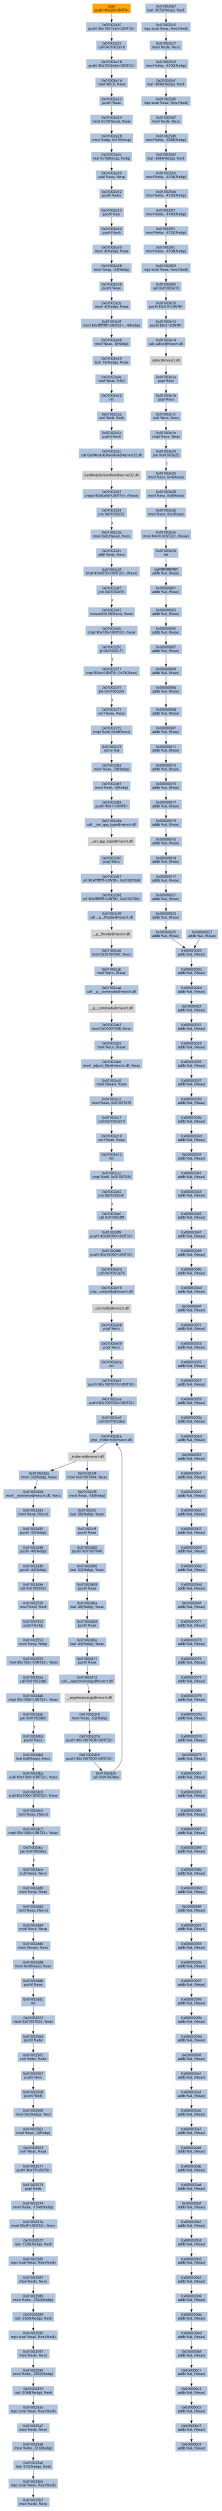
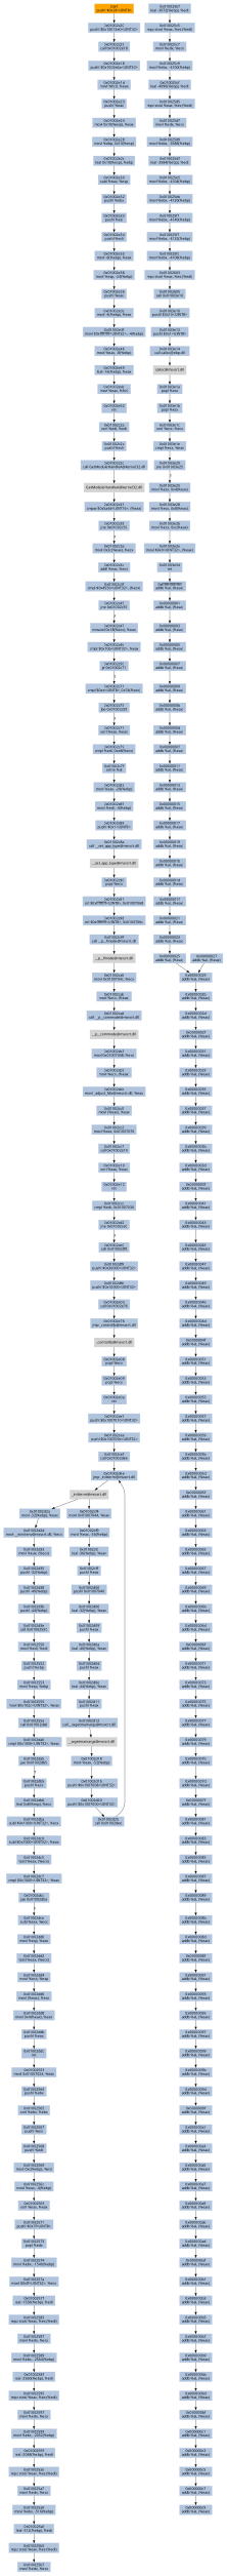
  digraph {
    fontname="Noto Sans"
    node [color=lightsteelblue fillcolor=lightsteelblue fontname="Noto Sans" shape=rectangle style=filled]
    edge [color="#000000" fontname="Noto Sans"]
    n1 [color=lightgrey fillcolor=orange label="start\npushl $0x28<UINT8>"]
    n2 [label="0x01002c20\npushl $0x10013e0<UINT32>"]
    n3 [label="0x01002c25\ncall 0x01002e18"]
    n4 [label="0x01002e18\npushl $0x1002e6a<UINT32>"]
    n5 [label="0x01002e1d\nmovl %fs:0, %eax"]
    n6 [label="0x01002e23\npushl %eax"]
    n7 [label="0x01002e24\nmovl 0x10(%esp), %eax"]
    n8 [label="0x01002e28\nmovl %ebp, 0x10(%esp)"]
    n9 [label="0x01002e2c\nleal 0x10(%esp), %ebp"]
    n10 [label="0x01002e30\nsubl %eax, %esp"]
    n11 [label="0x01002e32\npushl %ebx"]
    n12 [label="0x01002e33\npushl %esi"]
    n13 [label="0x01002e34\npushl %edi"]
    n14 [label="0x01002e35\nmovl -8(%ebp), %eax"]
    n15 [label="0x01002e38\nmovl %esp, -24(%ebp)"]
    n16 [label="0x01002e3b\npushl %eax"]
    n17 [label="0x01002e3c\nmovl -4(%ebp), %eax"]
    n18 [label="0x01002e3f\nmovl $0xffffffff<UINT32>, -4(%ebp)"]
    n19 [label="0x01002e46\nmovl %eax, -8(%ebp)"]
    n20 [label="0x01002e49\nleal -16(%ebp), %eax"]
    n21 [label="0x01002e4c\nmovl %eax, %fs:0"]
    n22 [label="0x01002e52\nret"]
    n23 [label="0x01002c2a\nxorl %edi, %edi"]
    n24 [label="0x01002c2c\npushl %edi"]
    n25 [label="0x01002c2d\ncall GetModuleHandleA@kernel32.dll"]
    n26 [color=lightgrey fillcolor=lightgrey label="GetModuleHandleA@kernel32.dll"]
    n27 [label="0x01002c33\ncmpw $0x5a4d<UINT16>, (%eax)"]
    n28 [label="0x01002c38\njne 0x01002c59"]
    n29 [label="0x01002c3a\nmovl 0x3c(%eax), %ecx"]
    n30 [label="0x01002c3d\naddl %eax, %ecx"]
    n31 [label="0x01002c3f\ncmpl $0x4550<UINT32>, (%ecx)"]
    n32 [label="0x01002c45\njne 0x01002c59"]
    n33 [label="0x01002c47\nmovzwl 0x18(%ecx), %eax"]
    n34 [label="0x01002c4b\ncmpl $0x10b<UINT32>, %eax"]
    n35 [label="0x01002c50\nje 0x01002c71"]
    n36 [label="0x01002c71\ncmpl $0xe<UINT8>, 0x74(%ecx)"]
    n37 [label="0x01002c75\njbe 0x01002c59"]
    n38 [label="0x01002c77\nxorl %eax, %eax"]
    n39 [label="0x01002c79\ncmpl %edi, 0xe8(%ecx)"]
    n40 [label="0x01002c7f\nsetne %al"]
    n41 [label="0x01002c82\nmovl %eax, -28(%ebp)"]
    n42 [label="0x01002c85\nmovl %edi, -4(%ebp)"]
    n43 [label="0x01002c88\npushl $0x1<UINT8>"]
    n44 [label="0x01002c8a\ncall __set_app_type@msvcrt.dll"]
    n45 [color=lightgrey fillcolor=lightgrey label="__set_app_type@msvcrt.dll"]
    n46 [label="0x01002c90\npopl %ecx"]
    n47 [label="0x01002c91\norl $0xffffffff<UINT8>, 0x01007068"]
    n48 [label="0x01002c98\norl $0xffffffff<UINT8>, 0x0100706c"]
    n49 [label="0x01002c9f\ncall __p__fmode@msvcrt.dll"]
    n50 [color=lightgrey fillcolor=lightgrey label="__p__fmode@msvcrt.dll"]
    n51 [label="0x01002ca5\nmovl 0x0100704c, %ecx"]
    n52 [label="0x01002cab\nmovl %ecx, (%eax)"]
    n53 [label="0x01002cad\ncall __p__commode@msvcrt.dll"]
    n54 [color=lightgrey fillcolor=lightgrey label="__p__commode@msvcrt.dll"]
    n55 [label="0x01002cb3\nmovl 0x01007048, %ecx"]
    n56 [label="0x01002cb9\nmovl %ecx, (%eax)"]
    n57 [label="0x01002cbb\nmovl _adjust_fdiv@msvcrt.dll, %eax"]
    n58 [label="0x01002cc0\nmovl (%eax), %eax"]
    n59 [label="0x01002cc2\nmovl %eax, 0x01007070"]
    n60 [label="0x01002cc7\ncall 0x01002e10"]
    n61 [label="0x01002e10\nxorl %eax, %eax"]
    n62 [label="0x01002e12\nret"]
    n63 [label="0x01002ccc\ncmpl %edi, 0x01007030"]
    n64 [label="0x01002cd2\njne 0x01002ce0"]
    n65 [label="0x01002ce0\ncall 0x01002df9"]
    n66 [label="0x01002df9\npushl $0x30000<UINT32>"]
    n67 [label="0x01002dfe\npushl $0x10000<UINT32>"]
    n68 [label="0x01002e03\ncall 0x01002e76"]
    n69 [label="0x01002e76\njmp _controlfp@msvcrt.dll"]
    n70 [color=lightgrey fillcolor=lightgrey label="_controlfp@msvcrt.dll"]
    n71 [label="0x01002e08\npopl %ecx"]
    n72 [label="0x01002e09\npopl %ecx"]
    n73 [label="0x01002e0a\nret"]
    n74 [label="0x01002ce5\npushl $0x1007010<UINT32>"]
    n75 [label="0x01002cea\npushl $0x100700c<UINT32>"]
    n76 [label="0x01002cef\ncall 0x01002dee"]
    n77 [label="0x01002dee\njmp _initterm@msvcrt.dll"]
    n78 [color=lightgrey fillcolor=lightgrey label="_initterm@msvcrt.dll"]
    n79 [label="0x01002cf4\nmovl 0x01007044, %eax"]
    n80 [label="0x01002d2a\nmovl -32(%ebp), %eax"]
    n81 [label="0x01002cf9\nmovl %eax, -36(%ebp)"]
    n82 [label="0x01002d2d\nmovl __winitenv@msvcrt.dll, %ecx"]
    n83 [label="0x01002cfc\nleal -36(%ebp), %eax"]
    n84 [label="0x01002cff\npushl %eax"]
    n85 [label="0x01002d00\npushl 0x01007040"]
    n86 [label="0x01002d06\nleal -32(%ebp), %eax"]
    n87 [label="0x01002d09\npushl %eax"]
    n88 [label="0x01002d0a\nleal -40(%ebp), %eax"]
    n89 [label="0x01002d0d\npushl %eax"]
    n90 [label="0x01002d0e\nleal -44(%ebp), %eax"]
    n91 [label="0x01002d11\npushl %eax"]
    n92 [label="0x01002d12\ncall __wgetmainargs@msvcrt.dll"]
    n93 [color=lightgrey fillcolor=lightgrey label="__wgetmainargs@msvcrt.dll"]
    n94 [label="0x01002d18\nmovl %eax, -52(%ebp)"]
    n95 [label="0x01002d1b\npushl $0x1007008<UINT32>"]
    n96 [label="0x01002d20\npushl $0x1007000<UINT32>"]
    n97 [label="0x01002d25\ncall 0x01002dee"]
    n98 [label="0x01002d33\nmovl %eax, (%ecx)"]
    n99 [label="0x01002d35\npushl -32(%ebp)"]
    n100 [label="0x01002d38\npushl -40(%ebp)"]
    n101 [label="0x01002d3b\npushl -44(%ebp)"]
    n102 [label="0x01002d3e\ncall 0x01002550"]
    n103 [label="0x01002550\nmovl %edi, %edi"]
    n104 [label="0x01002552\npushl %ebp"]
    n105 [label="0x01002553\nmovl %esp, %ebp"]
    n106 [label="0x01002555\nmovl $0x102c<UINT32>, %eax"]
    n107 [label="0x0100255a\ncall 0x01002da0"]
    n108 [label="0x01002da0\ncmpl $0x1000<UINT32>, %eax"]
    n109 [label="0x01002da5\njae 0x01002db5"]
    n110 [label="0x01002db5\npushl %ecx"]
    n111 [label="0x01002db6\nleal 0x8(%esp), %ecx"]
    n112 [label="0x01002dba\nsubl $0x1000<UINT32>, %ecx"]
    n113 [label="0x01002dc0\nsubl $0x1000<UINT32>, %eax"]
    n114 [label="0x01002dc5\ntestl %eax, (%ecx)"]
    n115 [label="0x01002dc7\ncmpl $0x1000<UINT32>, %eax"]
    n116 [label="0x01002dcc\njae 0x01002dba"]
    n117 [label="0x01002dce\nsubl %eax, %ecx"]
    n118 [label="0x01002dd0\nmovl %esp, %eax"]
    n119 [label="0x01002dd2\ntestl %eax, (%ecx)"]
    n120 [label="0x01002dd4\nmovl %ecx, %esp"]
    n121 [label="0x01002dd6\nmovl (%eax), %ecx"]
    n122 [label="0x01002dd8\nmovl 0x4(%eax), %eax"]
    n123 [label="0x01002ddb\npushl %eax"]
    n124 [label="0x01002ddc\nret"]
    n125 [label="0x0100255f\nmovl 0x01007024, %eax"]
    n126 [label="0x01002564\npushl %ebx"]
    n127 [label="0x01002565\nxorl %ebx, %ebx"]
    n128 [label="0x01002567\npushl %esi"]
    n129 [label="0x01002568\npushl %edi"]
    n130 [label="0x01002569\nmovl 0xc(%ebp), %esi"]
    n131 [label="0x0100256c\nmovl %eax, -4(%ebp)"]
    n132 [label="0x0100256f\nxorl %eax, %eax"]
    n133 [label="0x01002571\npushl $0x7f<UINT8>"]
    n134 [label="0x01002573\npopl %edx"]
    n135 [label="0x01002574\nmovl %ebx, -1540(%ebp)"]
    n136 [label="0x0100257a\nmovl $0xff<UINT32>, %ecx"]
    n137 [label="0x0100257f\nleal -1536(%ebp), %edi"]
    n138 [label="0x01002585\nrepz stosl %eax, %es:(%edi)"]
    n139 [label="0x01002587\nmovl %edx, %ecx"]
    n140 [label="0x01002589\nmovl %ebx, -2564(%ebp)"]
    n141 [label="0x0100258f\nleal -2560(%ebp), %edi"]
    n142 [label="0x01002595\nrepz stosl %eax, %es:(%edi)"]
    n143 [label="0x01002597\nmovl %edx, %ecx"]
    n144 [label="0x01002599\nmovl %ebx, -2052(%ebp)"]
    n145 [label="0x0100259f\nleal -2048(%ebp), %edi"]
    n146 [label="0x010025a5\nrepz stosl %eax, %es:(%edi)"]
    n147 [label="0x010025a7\nmovl %edx, %ecx"]
    n148 [label="0x010025a9\nmovl %ebx, -516(%ebp)"]
    n149 [label="0x010025af\nleal -512(%ebp), %edi"]
    n150 [label="0x010025b5\nrepz stosl %eax, %es:(%edi)"]
    n151 [label="0x010025b7\nmovl %edx, %ecx"]
    n152 [label="0x010025bf\nleal -3072(%ebp), %edi"]
    n153 [label="0x010025c5\nrepz stosl %eax, %es:(%edi)"]
    n154 [label="0x010025c7\nmovl %edx, %ecx"]
    n155 [label="0x010025c9\nmovl %ebx, -4100(%ebp)"]
    n156 [label="0x010025cf\nleal -4096(%ebp), %edi"]
    n157 [label="0x010025d5\nrepz stosl %eax, %es:(%edi)"]
    n158 [label="0x010025d7\nmovl %edx, %ecx"]
    n159 [label="0x010025d9\nmovl %ebx, -3588(%ebp)"]
    n160 [label="0x010025df\nleal -3584(%ebp), %edi"]
    n161 [label="0x010025e5\nmovl %ebx, -4104(%ebp)"]
    n162 [label="0x010025eb\nmovl %ebx, -4120(%ebp)"]
    n163 [label="0x010025f1\nmovl %ebx, -4140(%ebp)"]
    n164 [label="0x010025f7\nmovl %ebx, -4132(%ebp)"]
    n165 [label="0x010025fd\nmovl %ebx, -4108(%ebp)"]
    n166 [label="0x01002603\nrepz stosl %eax, %es:(%edi)"]
    n167 [label="0x01002605\ncall 0x01003e10"]
    n168 [label="0x01003e10\npushl $0x10<UINT8>"]
    n169 [label="0x01003e12\npushl $0x1<UINT8>"]
-   n170 [label="0x01003e14\ncall calloc@msvcrt.dll"]
+   n170 [label="0x01003e14\ncall calloc@ebp.dll"]
    n171 [color=lightgrey fillcolor=lightgrey label="calloc@msvcrt.dll"]
    n172 [label="0x01003e1a\npopl %ecx"]
    n173 [label="0x01003e1b\npopl %ecx"]
    n174 [label="0x01003e1c\nxorl %ecx, %ecx"]
    n175 [label="0x01003e1e\ncmpl %ecx, %eax"]
    n176 [label="0x01003e20\njne 0x01003e25"]
    n177 [label="0x01003e25\nmovl %ecx, 0x4(%eax)"]
    n178 [label="0x01003e28\nmovl %ecx, 0x8(%eax)"]
    n179 [label="0x01003e2b\nmovl %ecx, 0xc(%eax)"]
    n180 [label="0x01003e2e\nmovl $0x9<UINT32>, (%eax)"]
    n181 [label="0x01003e34\nret"]
    n182 [label="0xffffffffffffffff\naddb %al, (%eax)"]
    n183 [label="0x00000001\naddb %al, (%eax)"]
    n184 [label="0x00000003\naddb %al, (%eax)"]
    n185 [label="0x00000005\naddb %al, (%eax)"]
    n186 [label="0x00000007\naddb %al, (%eax)"]
    n187 [label="0x00000009\naddb %al, (%eax)"]
    n188 [label="0x0000000b\naddb %al, (%eax)"]
    n189 [label="0x0000000d\naddb %al, (%eax)"]
    n190 [label="0x0000000f\naddb %al, (%eax)"]
    n191 [label="0x00000011\naddb %al, (%eax)"]
    n192 [label="0x00000013\naddb %al, (%eax)"]
    n193 [label="0x00000015\naddb %al, (%eax)"]
    n194 [label="0x00000017\naddb %al, (%eax)"]
    n195 [label="0x00000019\naddb %al, (%eax)"]
    n196 [label="0x0000001b\naddb %al, (%eax)"]
    n197 [label="0x0000001d\naddb %al, (%eax)"]
    n198 [label="0x0000001f\naddb %al, (%eax)"]
    n199 [label="0x00000021\naddb %al, (%eax)"]
    n200 [label="0x00000023\naddb %al, (%eax)"]
    n201 [label="0x00000025\naddb %al, (%eax)"]
    n202 [label="0x00000029\naddb %al, (%eax)"]
    n203 [label="0x00000027\naddb %al, (%eax)"]
    n204 [label="0x0000002b\naddb %al, (%eax)"]
    n205 [label="0x0000002d\naddb %al, (%eax)"]
    n206 [label="0x0000002f\naddb %al, (%eax)"]
    n207 [label="0x00000031\naddb %al, (%eax)"]
    n208 [label="0x00000033\naddb %al, (%eax)"]
    n209 [label="0x00000035\naddb %al, (%eax)"]
    n210 [label="0x00000037\naddb %al, (%eax)"]
    n211 [label="0x00000039\naddb %al, (%eax)"]
    n212 [label="0x0000003b\naddb %al, (%eax)"]
    n213 [label="0x0000003d\naddb %al, (%eax)"]
    n214 [label="0x0000003f\naddb %al, (%eax)"]
    n215 [label="0x00000041\naddb %al, (%eax)"]
    n216 [label="0x00000043\naddb %al, (%eax)"]
    n217 [label="0x00000045\naddb %al, (%eax)"]
    n218 [label="0x00000047\naddb %al, (%eax)"]
    n219 [label="0x00000049\naddb %al, (%eax)"]
    n220 [label="0x0000004b\naddb %al, (%eax)"]
    n221 [label="0x0000004d\naddb %al, (%eax)"]
    n222 [label="0x0000004f\naddb %al, (%eax)"]
    n223 [label="0x00000051\naddb %al, (%eax)"]
    n224 [label="0x00000053\naddb %al, (%eax)"]
    n225 [label="0x00000055\naddb %al, (%eax)"]
    n226 [label="0x00000057\naddb %al, (%eax)"]
    n227 [label="0x00000059\naddb %al, (%eax)"]
    n228 [label="0x0000005b\naddb %al, (%eax)"]
    n229 [label="0x0000005d\naddb %al, (%eax)"]
    n230 [label="0x0000005f\naddb %al, (%eax)"]
    n231 [label="0x00000061\naddb %al, (%eax)"]
    n232 [label="0x00000063\naddb %al, (%eax)"]
    n233 [label="0x00000065\naddb %al, (%eax)"]
    n234 [label="0x00000067\naddb %al, (%eax)"]
    n235 [label="0x00000069\naddb %al, (%eax)"]
    n236 [label="0x0000006b\naddb %al, (%eax)"]
    n237 [label="0x0000006d\naddb %al, (%eax)"]
    n238 [label="0x0000006f\naddb %al, (%eax)"]
    n239 [label="0x00000071\naddb %al, (%eax)"]
    n240 [label="0x00000073\naddb %al, (%eax)"]
    n241 [label="0x00000075\naddb %al, (%eax)"]
    n242 [label="0x00000077\naddb %al, (%eax)"]
    n243 [label="0x00000079\naddb %al, (%eax)"]
    n244 [label="0x0000007b\naddb %al, (%eax)"]
    n245 [label="0x0000007d\naddb %al, (%eax)"]
    n246 [label="0x0000007f\naddb %al, (%eax)"]
    n247 [label="0x00000081\naddb %al, (%eax)"]
    n248 [label="0x00000083\naddb %al, (%eax)"]
    n249 [label="0x00000085\naddb %al, (%eax)"]
    n250 [label="0x00000087\naddb %al, (%eax)"]
    n251 [label="0x00000089\naddb %al, (%eax)"]
    n252 [label="0x0000008b\naddb %al, (%eax)"]
    n253 [label="0x0000008d\naddb %al, (%eax)"]
    n254 [label="0x0000008f\naddb %al, (%eax)"]
    n255 [label="0x00000091\naddb %al, (%eax)"]
    n256 [label="0x00000093\naddb %al, (%eax)"]
    n257 [label="0x00000095\naddb %al, (%eax)"]
    n258 [label="0x00000097\naddb %al, (%eax)"]
    n259 [label="0x00000099\naddb %al, (%eax)"]
    n260 [label="0x0000009b\naddb %al, (%eax)"]
    n261 [label="0x0000009d\naddb %al, (%eax)"]
    n262 [label="0x0000009f\naddb %al, (%eax)"]
    n263 [label="0x000000a1\naddb %al, (%eax)"]
    n264 [label="0x000000a3\naddb %al, (%eax)"]
    n265 [label="0x000000a5\naddb %al, (%eax)"]
    n266 [label="0x000000a7\naddb %al, (%eax)"]
    n267 [label="0x000000a9\naddb %al, (%eax)"]
    n268 [label="0x000000ab\naddb %al, (%eax)"]
    n269 [label="0x000000ad\naddb %al, (%eax)"]
    n270 [label="0x000000af\naddb %al, (%eax)"]
    n271 [label="0x000000b1\naddb %al, (%eax)"]
    n272 [label="0x000000b3\naddb %al, (%eax)"]
    n273 [label="0x000000b5\naddb %al, (%eax)"]
    n274 [label="0x000000b7\naddb %al, (%eax)"]
    n275 [label="0x000000b9\naddb %al, (%eax)"]
    n276 [label="0x000000bb\naddb %al, (%eax)"]
    n277 [label="0x000000bd\naddb %al, (%eax)"]
    n278 [label="0x000000bf\naddb %al, (%eax)"]
    n279 [label="0x000000c1\naddb %al, (%eax)"]
    n280 [label="0x000000c3\naddb %al, (%eax)"]
    n281 [label="0x000000c5\naddb %al, (%eax)"]
    n282 [label="0x000000c7\naddb %al, (%eax)"]
    n283 [label="0x000000c9\naddb %al, (%eax)"]
    n1 -> n2
    n2 -> n3
    n3 -> n4
    n4 -> n5
    n5 -> n6
    n6 -> n7
    n7 -> n8
    n8 -> n9
    n9 -> n10
    n10 -> n11
+   n11 -> n12
    n12 -> n13
    n13 -> n14
    n14 -> n15
    n15 -> n16
    n16 -> n17
    n17 -> n18
    n18 -> n19
    n19 -> n20
    n20 -> n21
    n21 -> n22
    n22 -> n23
    n23 -> n24
    n24 -> n25
    n25 -> n26
    n26 -> n27
    n27 -> n28
    n28 -> n29 [label=F]
    n29 -> n30
    n30 -> n31
    n31 -> n32
    n32 -> n33 [label=F]
    n33 -> n34
    n34 -> n35
    n35 -> n36 [label=T]
    n36 -> n37
    n37 -> n38 [label=F]
    n38 -> n39
    n39 -> n40
    n40 -> n41
    n41 -> n42
    n42 -> n43
    n43 -> n44
    n44 -> n45
    n45 -> n46
    n46 -> n47
    n47 -> n48
    n48 -> n49
    n49 -> n50
    n50 -> n51
    n51 -> n52
    n52 -> n53
    n53 -> n54
    n54 -> n55
    n55 -> n56
    n56 -> n57
    n57 -> n58
    n58 -> n59
    n59 -> n60
    n60 -> n61
    n61 -> n62
    n62 -> n63
    n63 -> n64
    n64 -> n65 [label=F]
    n65 -> n66
    n66 -> n67
    n67 -> n68
    n68 -> n69
    n69 -> n70
    n70 -> n71
    n71 -> n72
    n72 -> n73
    n73 -> n74
    n74 -> n75
    n75 -> n76
    n76 -> n77
    n77 -> n78
    n78 -> n79
    n78 -> n80
    n79 -> n81
    n80 -> n82
    n81 -> n83
    n82 -> n98
    n83 -> n84
    n84 -> n85
    n85 -> n86
    n86 -> n87
    n87 -> n88
    n88 -> n89
    n89 -> n90
    n90 -> n91
    n91 -> n92
    n92 -> n93
    n93 -> n94
    n94 -> n95
    n95 -> n96
    n96 -> n97
    n97 -> n77
    n98 -> n99
    n99 -> n100
    n100 -> n101
    n101 -> n102
    n102 -> n103
    n103 -> n104
    n104 -> n105
    n105 -> n106
    n106 -> n107
    n107 -> n108
    n108 -> n109
    n109 -> n110 [label=T]
    n110 -> n111
    n111 -> n112
    n112 -> n113
    n113 -> n114
    n114 -> n115
    n115 -> n116
    n116 -> n117 [label=F]
    n117 -> n118
    n118 -> n119
    n119 -> n120
    n120 -> n121
    n121 -> n122
    n122 -> n123
    n123 -> n124
    n124 -> n125
    n125 -> n126
    n126 -> n127
    n127 -> n128
    n128 -> n129
    n129 -> n130
    n130 -> n131
    n131 -> n132
    n132 -> n133
    n133 -> n134
    n134 -> n135
    n135 -> n136
    n136 -> n137
    n137 -> n138
    n138 -> n139
    n139 -> n140
    n140 -> n141
    n141 -> n142
    n142 -> n143
    n143 -> n144
    n144 -> n145
    n145 -> n146
    n146 -> n147
    n147 -> n148
    n148 -> n149
    n149 -> n150
    n150 -> n151
    n152 -> n153
    n153 -> n154
    n154 -> n155
    n155 -> n156
    n156 -> n157
    n157 -> n158
    n158 -> n159
    n159 -> n160
    n160 -> n161
    n161 -> n162
    n162 -> n163
    n163 -> n164
    n164 -> n165
    n165 -> n166
    n166 -> n167
    n167 -> n168
    n168 -> n169
    n169 -> n170
    n170 -> n171
    n171 -> n172
    n172 -> n173
    n173 -> n174
    n174 -> n175
    n175 -> n176
    n176 -> n177 [label=T]
    n177 -> n178
    n178 -> n179
    n179 -> n180
    n180 -> n181
    n181 -> n182
    n182 -> n183
    n183 -> n184
    n184 -> n185
    n185 -> n186
    n186 -> n187
    n187 -> n188
    n188 -> n189
    n189 -> n190
    n190 -> n191
    n191 -> n192
    n192 -> n193
    n193 -> n194
    n194 -> n195
    n195 -> n196
    n196 -> n197
    n197 -> n198
    n198 -> n199
    n199 -> n200
    n200 -> n201
    n201 -> n202
    n202 -> n204
    n203 -> n202
    n204 -> n205
    n205 -> n206
    n206 -> n207
    n207 -> n208
    n208 -> n209
    n209 -> n210
    n210 -> n211
    n211 -> n212
    n212 -> n213
    n213 -> n214
    n214 -> n215
    n215 -> n216
    n216 -> n217
    n217 -> n218
    n218 -> n219
    n219 -> n220
    n220 -> n221
    n221 -> n222
    n222 -> n223
    n223 -> n224
    n224 -> n225
    n225 -> n226
    n226 -> n227
    n227 -> n228
    n228 -> n229
    n229 -> n230
    n230 -> n231
    n231 -> n232
    n232 -> n233
    n233 -> n234
    n234 -> n235
    n235 -> n236
    n236 -> n237
    n237 -> n238
    n238 -> n239
    n239 -> n240
    n240 -> n241
    n241 -> n242
    n242 -> n243
    n243 -> n244
    n244 -> n245
    n245 -> n246
    n246 -> n247
    n247 -> n248
    n248 -> n249
    n249 -> n250
    n250 -> n251
    n251 -> n252
    n252 -> n253
    n253 -> n254
    n254 -> n255
    n255 -> n256
    n256 -> n257
    n257 -> n258
    n258 -> n259
    n259 -> n260
    n260 -> n261
    n261 -> n262
    n262 -> n263
    n263 -> n264
    n264 -> n265
    n265 -> n266
    n266 -> n267
    n267 -> n268
    n268 -> n269
    n269 -> n270
    n270 -> n271
    n271 -> n272
    n272 -> n273
    n273 -> n274
    n274 -> n275
    n275 -> n276
    n276 -> n277
    n277 -> n278
    n278 -> n279
    n279 -> n280
    n280 -> n281
    n281 -> n282
    n282 -> n283
  }
